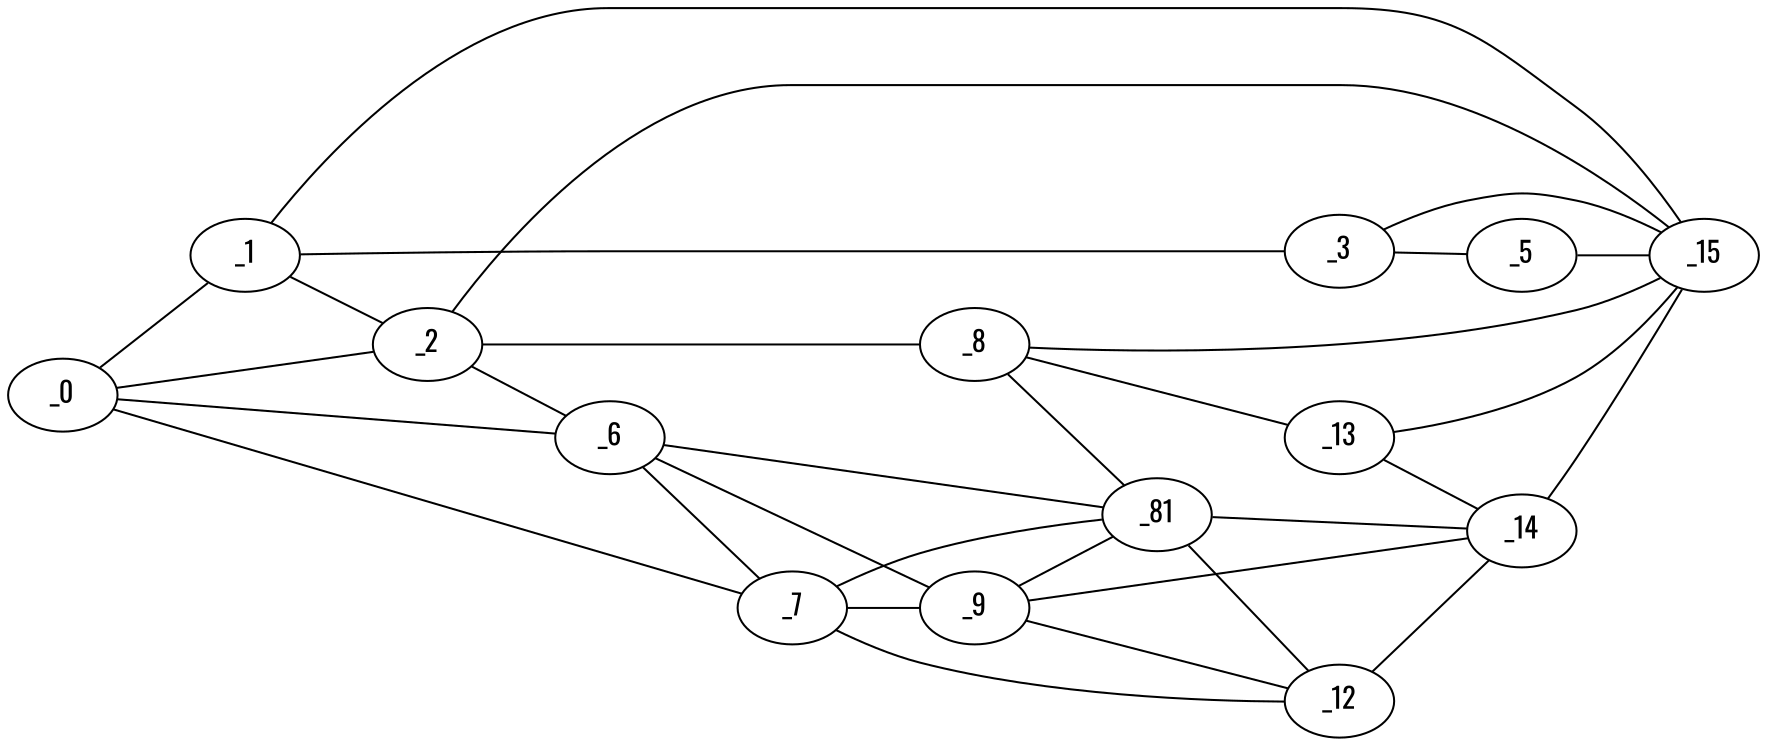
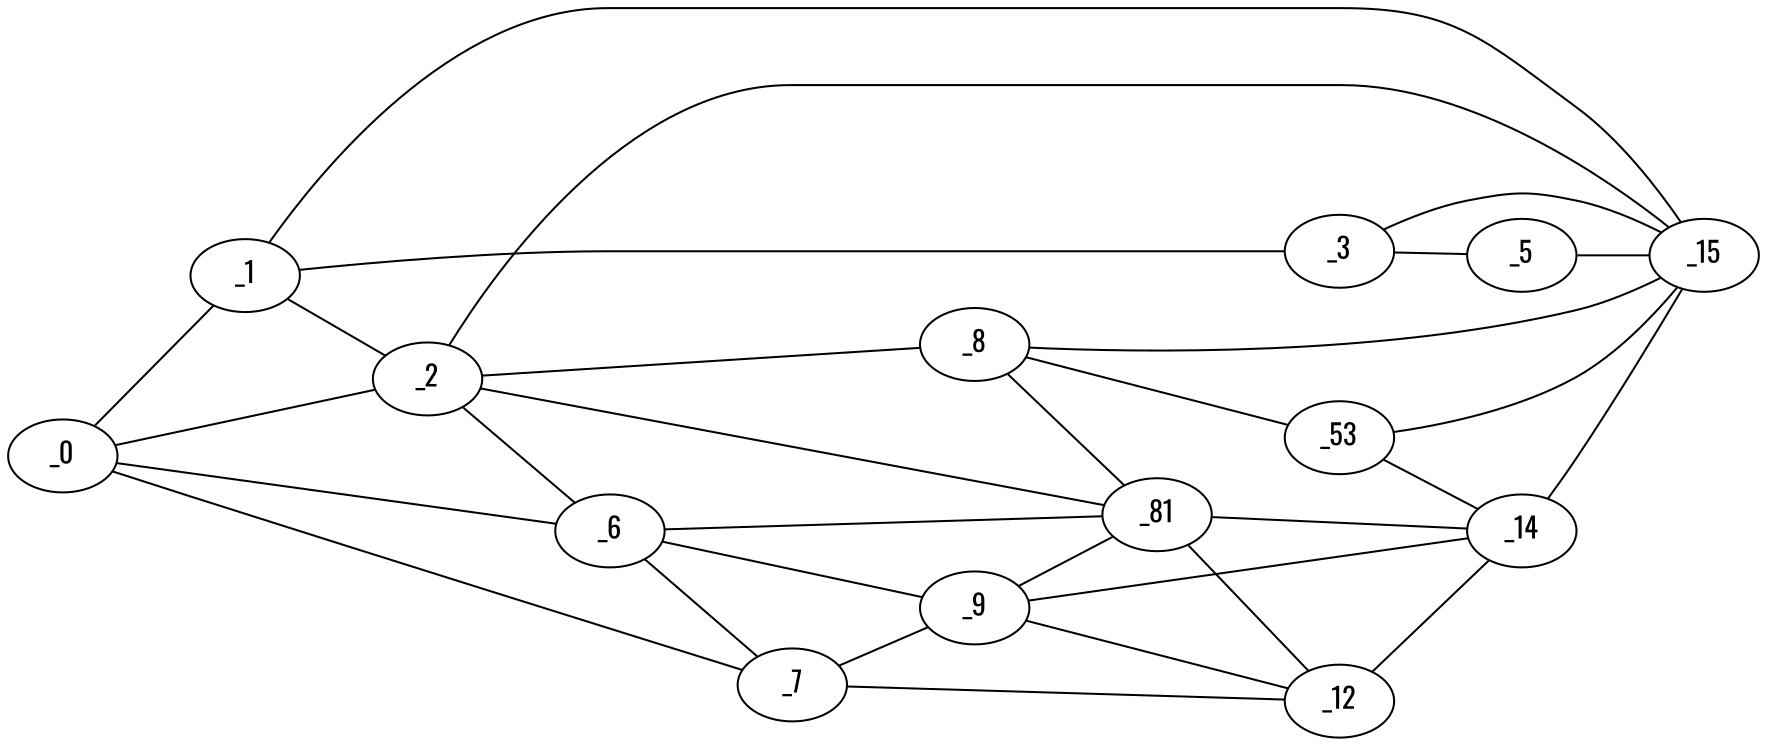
  graph {
    fontname=Oswald
    rankdir=LR
    node [fontname=Oswald x=53]
    edge [fontname=Oswald valence=2]
    _0 [x=52 y=125]
    _1 [y=51]
    _2 [y=55]
    _6 [x=69 y=105]
    _7 [x=69 y=113]
    _3 [x=56 y=35]
    _15 [x=80 y=47]
    _8 [x=73 y=68]
    n9 [label=_81 x=77 y=90]
    _9 [x=75 y=102]
    _12 [x=78 y=117]
    _5 [x=67 y=2]
-   _13 [x=79 y=65]
+   _13 [x=79 y=65 label=_53]
    _14 [x=79 y=83]
    _0 -- _1 [valence=1]
    _0 -- _2
    _0 -- _6 [valence=1]
    _0 -- _7
    _1 -- _2
    _1 -- _3 [valence=1]
    _1 -- _15
    _2 -- _6
    _2 -- _15
    _2 -- _8
-   _7 -- n9
+   _2 -- n9
    _6 -- _7
    _6 -- n9
    _6 -- _9
    _7 -- _9
    _7 -- _12 [valence=1]
    _3 -- _15
    _3 -- _5 [valence=1]
    _8 -- _15 [valence=1]
    _8 -- n9
    _8 -- _13
    n9 -- _12 [valence=1]
    n9 -- _14 [valence=1]
    _9 -- n9
    _9 -- _12
    _9 -- _14
    _12 -- _14 [valence=1]
    _5 -- _15 [valence=1]
    _13 -- _15
    _13 -- _14 [valence=1]
    _14 -- _15 [valence=1]
  }
